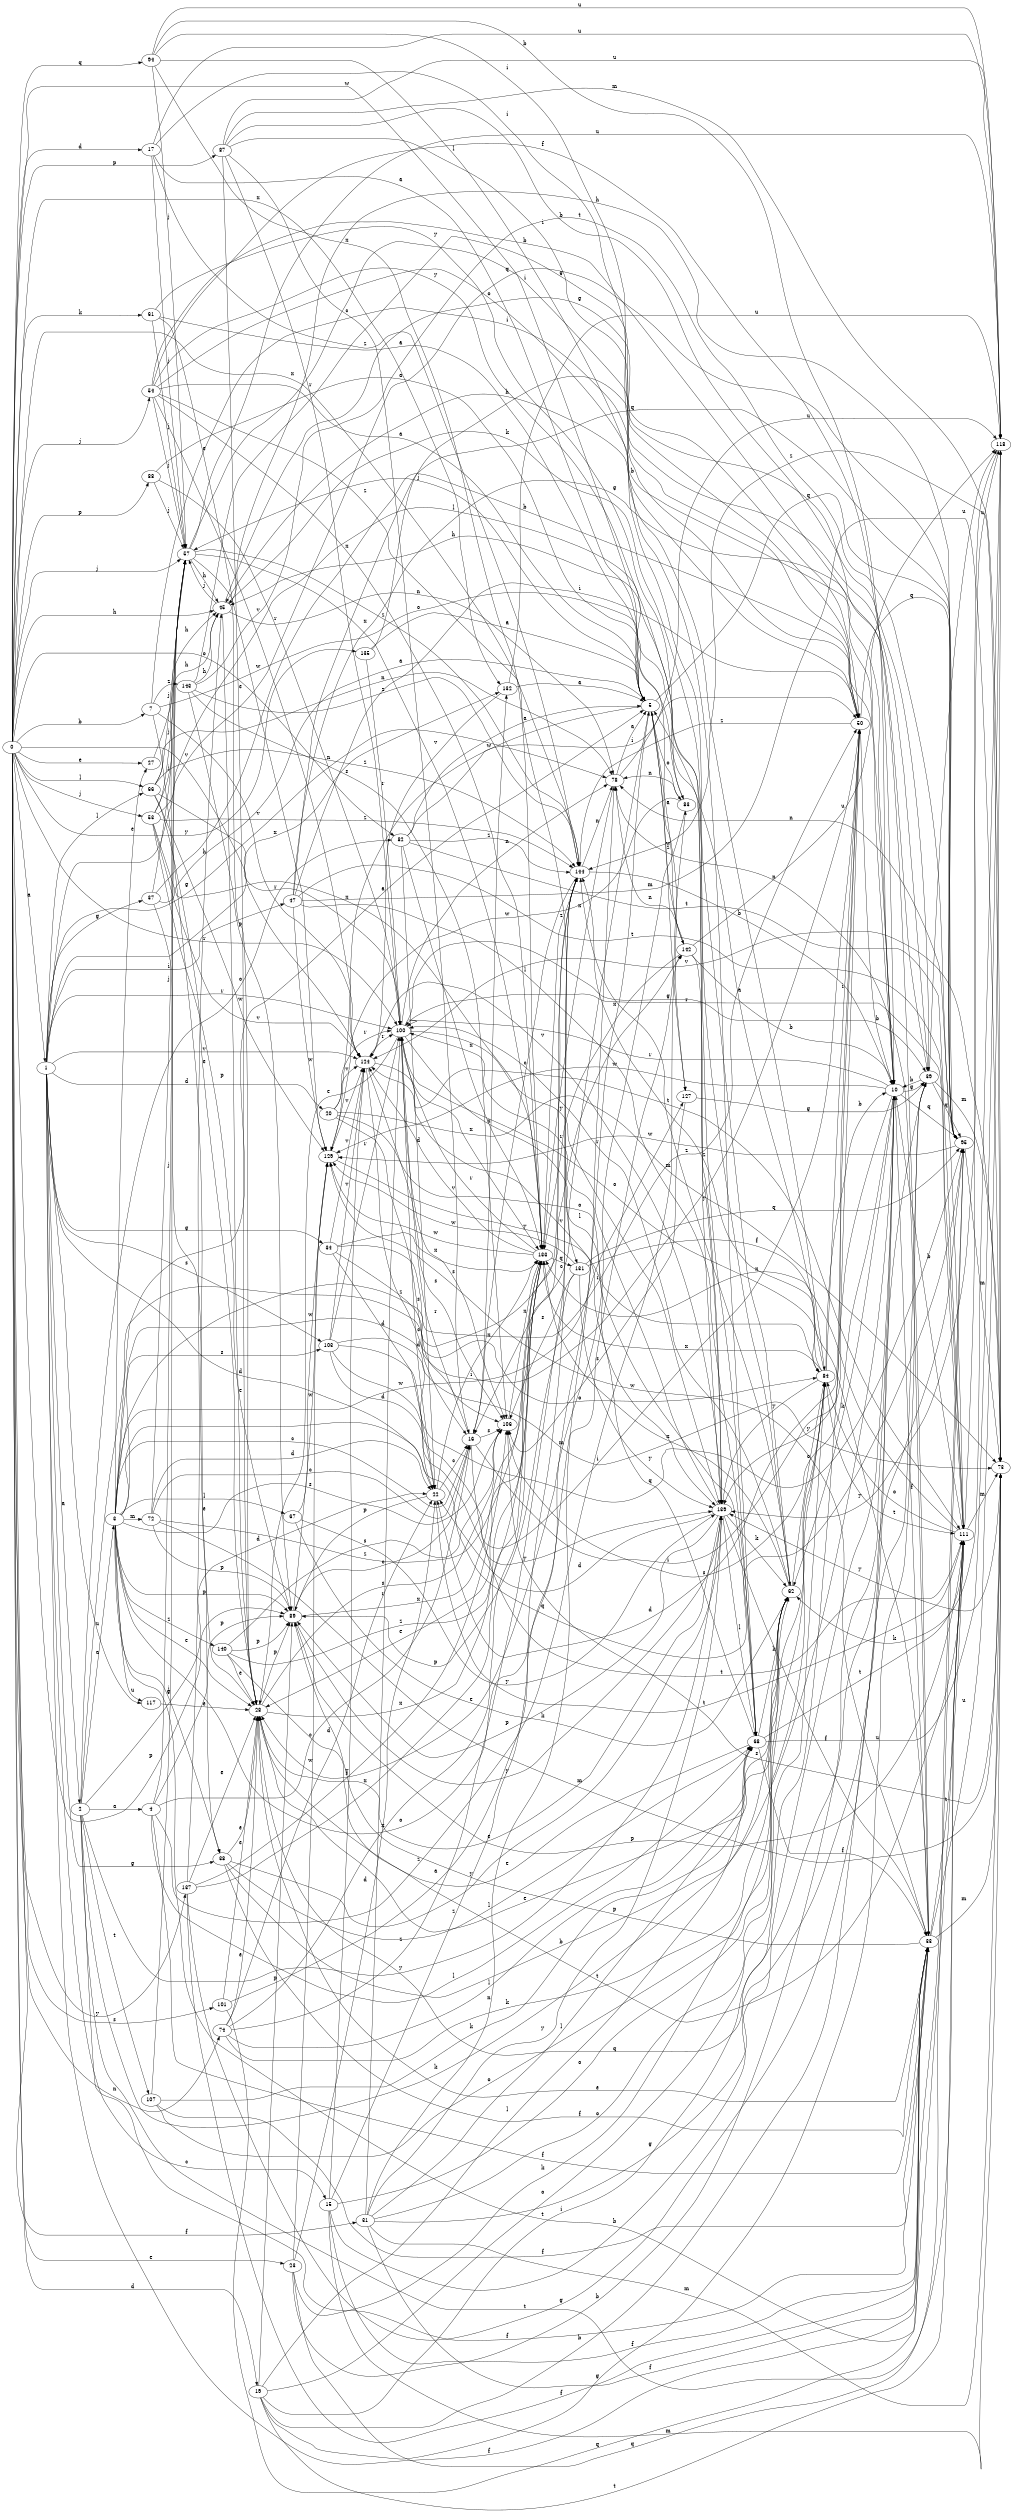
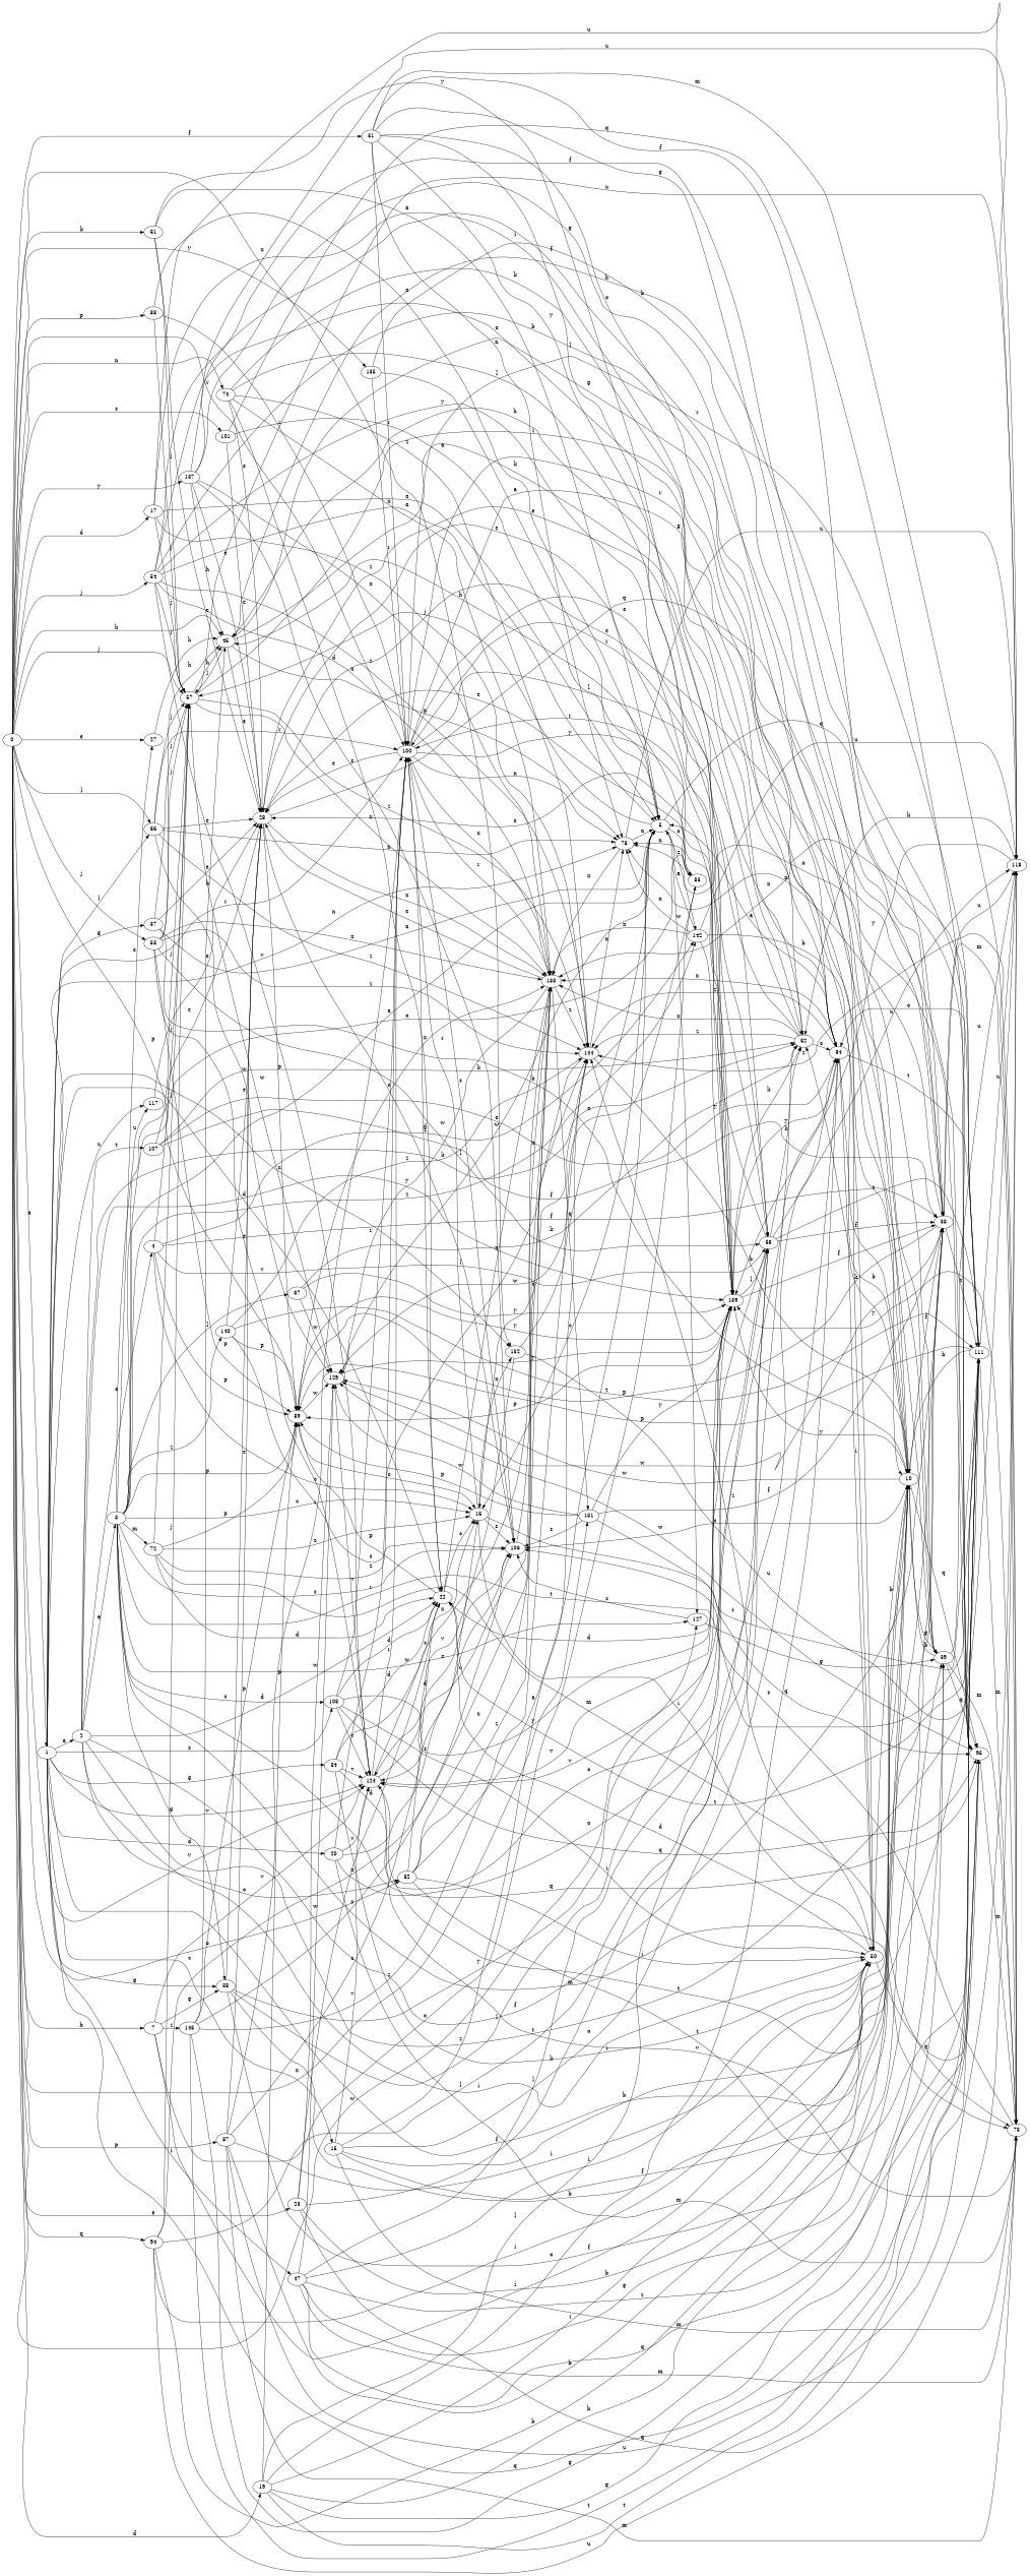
  strict digraph {
    rankdir=LR
    0
    1
    7
    17
    19
    23
    27
    31
    45
    53
    54
    57
    61
    66
    74
    82
    87
    88
    89
    94
    100
    101
    124
    127
    131
    132
    135
    137
    2
    15
    20
    22
    33
    34
    37
    38
    47
    78
    95
    103
    117
    50
    83
    143
    5
    144
    118
    111
    68
    10
    39
    84
    62
    129
    139
    73
    28
    133
    16
    106
    3
    4
    107
    67
    72
    140
    142
    0 -> 1 [label=a]
    0 -> 7 [label=b]
    0 -> 17 [label=d]
    0 -> 19 [label=d]
    0 -> 23 [label=e]
    0 -> 27 [label=e]
    0 -> 31 [label=f]
    0 -> 45 [label=h]
    0 -> 53 [label=j]
    0 -> 54 [label=j]
    0 -> 57 [label=j]
    0 -> 61 [label=k]
    0 -> 66 [label=l]
    0 -> 74 [label=n]
    0 -> 82 [label=o]
    0 -> 87 [label=p]
    0 -> 88 [label=p]
    0 -> 89 [label=p]
    0 -> 94 [label=q]
    0 -> 100 [label=r]
    0 -> 101 [label=s]
    0 -> 124 [label=v]
    0 -> 127 [label=w]
    0 -> 131 [label=x]
    0 -> 132 [label=x]
    0 -> 135 [label=y]
    0 -> 137 [label=y]
    1 -> 66 [label=l]
    1 -> 100 [label=r]
    1 -> 124 [label=v]
    1 -> 132 [label=x]
    1 -> 2 [label=a]
    1 -> 15 [label=c]
    1 -> 20 [label=d]
    1 -> 22 [label=d]
    1 -> 33 [label=f]
    1 -> 34 [label=g]
    1 -> 37 [label=g]
    1 -> 38 [label=g]
    1 -> 47 [label=i]
    1 -> 78 [label=n]
    1 -> 95 [label=q]
    1 -> 103 [label=s]
    1 -> 117 [label=u]
    7 -> 124 [label=v]
    7 -> 38 [label=g]
    7 -> 50 [label=i]
    7 -> 83 [label=o]
    7 -> 143 [label=z]
    17 -> 57 [label=j]
    17 -> 50 [label=i]
    17 -> 5 [label=a]
    17 -> 144 [label=z]
    17 -> 118 [label=u]
    19 -> 89 [label=p]
    19 -> 50 [label=i]
    19 -> 111 [label=t]
    19 -> 68 [label=l]
    19 -> 10 [label=b]
    19 -> 39 [label=g]
    19 -> 84 [label=o]
    23 -> 22 [label=d]
    23 -> 95 [label=q]
    23 -> 10 [label=b]
    23 -> 62 [label=k]
    23 -> 129 [label=w]
    27 -> 45 [label=h]
    31 -> 100 [label=r]
    31 -> 33 [label=f]
    31 -> 78 [label=n]
    31 -> 68 [label=l]
    31 -> 39 [label=g]
    31 -> 84 [label=o]
    31 -> 139 [label=y]
    31 -> 73 [label=m]
    45 -> 57 [label=j]
    45 -> 78 [label=n]
    45 -> 39 [label=g]
    45 -> 62 [label=k]
    45 -> 28 [label=e]
    53 -> 45 [label=h]
    53 -> 57 [label=j]
    53 -> 89 [label=p]
    53 -> 124 [label=v]
    53 -> 144 [label=z]
    53 -> 68 [label=l]
    53 -> 133 [label=x]
    54 -> 57 [label=j]
    54 -> 124 [label=v]
    54 -> 33 [label=f]
    54 -> 5 [label=a]
    54 -> 144 [label=z]
    54 -> 10 [label=b]
    54 -> 84 [label=o]
    54 -> 139 [label=y]
    54 -> 133 [label=x]
    57 -> 45 [label=h]
    57 -> 50 [label=i]
    57 -> 144 [label=z]
    57 -> 118 [label=u]
    57 -> 129 [label=w]
    57 -> 133 [label=x]
    61 -> 57 [label=j]
    61 -> 5 [label=a]
    61 -> 139 [label=y]
    61 -> 28 [label=e]
    66 -> 57 [label=j]
    66 -> 100 [label=r]
    66 -> 78 [label=n]
    66 -> 144 [label=z]
    66 -> 129 [label=w]
    66 -> 28 [label=e]
    74 -> 22 [label=d]
    74 -> 144 [label=z]
    74 -> 68 [label=l]
    74 -> 62 [label=k]
    74 -> 28 [label=e]
    74 -> 133 [label=x]
    82 -> 22 [label=d]
    82 -> 50 [label=i]
    82 -> 5 [label=a]
    82 -> 144 [label=z]
    82 -> 111 [label=t]
    82 -> 133 [label=x]
    87 -> 100 [label=r]
    87 -> 50 [label=i]
    87 -> 118 [label=u]
    87 -> 10 [label=b]
    87 -> 73 [label=m]
    87 -> 28 [label=e]
    87 -> 16 [label=c]
    88 -> 57 [label=j]
    88 -> 100 [label=r]
    88 -> 5 [label=a]
    89 -> 129 [label=w]
    89 -> 139 [label=y]
    89 -> 133 [label=x]
    89 -> 16 [label=c]
    94 -> 57 [label=j]
    94 -> 50 [label=i]
    94 -> 118 [label=u]
    94 -> 68 [label=l]
    94 -> 10 [label=b]
    94 -> 133 [label=x]
    100 -> 22 [label=d]
    100 -> 78 [label=n]
    100 -> 68 [label=l]
    100 -> 39 [label=g]
    100 -> 84 [label=o]
    100 -> 139 [label=y]
    100 -> 28 [label=e]
    100 -> 133 [label=x]
    100 -> 106 [label=s]
    101 -> 95 [label=q]
    101 -> 5 [label=a]
    101 -> 28 [label=e]
    124 -> 100 [label=r]
    124 -> 111 [label=t]
    124 -> 16 [label=c]
    124 -> 106 [label=s]
    127 -> 39 [label=g]
    127 -> 106 [label=s]
    131 -> 89 [label=p]
    131 -> 33 [label=f]
    131 -> 95 [label=q]
    131 -> 129 [label=w]
    131 -> 139 [label=y]
    131 -> 106 [label=s]
    132 -> 124 [label=v]
    132 -> 5 [label=a]
    132 -> 118 [label=u]
    135 -> 100 [label=r]
    135 -> 5 [label=a]
    135 -> 10 [label=b]
    137 -> 45 [label=h]
    137 -> 33 [label=f]
+   137 -> 118 [label=u]
    137 -> 39 [label=g]
    137 -> 28 [label=e]
    137 -> 133 [label=x]
    137 -> 106 [label=s]
    2 -> 82 [label=o]
    2 -> 22 [label=d]
    2 -> 33 [label=f]
    2 -> 50 [label=i]
    2 -> 111 [label=t]
    2 -> 62 [label=k]
    2 -> 139 [label=y]
    2 -> 3 [label=a]
    2 -> 4 [label=a]
    2 -> 107 [label=t]
    15 -> 124 [label=v]
    15 -> 33 [label=f]
    15 -> 144 [label=z]
    15 -> 10 [label=b]
    15 -> 84 [label=o]
    15 -> 73 [label=m]
    20 -> 100 [label=r]
    20 -> 124 [label=v]
    20 -> 84 [label=o]
    20 -> 73 [label=m]
    20 -> 106 [label=s]
    22 -> 89 [label=p]
    22 -> 111 [label=t]
    22 -> 133 [label=x]
    22 -> 16 [label=c]
    33 -> 89 [label=p]
    33 -> 78 [label=n]
    33 -> 118 [label=u]
    33 -> 111 [label=t]
    33 -> 129 [label=w]
    33 -> 73 [label=m]
    33 -> 28 [label=e]
    34 -> 124 [label=v]
    34 -> 22 [label=d]
    34 -> 50 [label=i]
    34 -> 84 [label=o]
    34 -> 133 [label=x]
    37 -> 57 [label=j]
    37 -> 5 [label=a]
    37 -> 10 [label=b]
    37 -> 28 [label=e]
    38 -> 33 [label=f]
    38 -> 68 [label=l]
    38 -> 10 [label=b]
    38 -> 139 [label=y]
    38 -> 28 [label=e]
    47 -> 95 [label=q]
    47 -> 50 [label=i]
    47 -> 111 [label=t]
    47 -> 68 [label=l]
    47 -> 39 [label=g]
    47 -> 129 [label=w]
    47 -> 73 [label=m]
    78 -> 5 [label=a]
    78 -> 118 [label=u]
    78 -> 133 [label=x]
    95 -> 45 [label=h]
    95 -> 78 [label=n]
    95 -> 129 [label=w]
    95 -> 73 [label=m]
    103 -> 100 [label=r]
    103 -> 124 [label=v]
    103 -> 22 [label=d]
    103 -> 95 [label=q]
    103 -> 50 [label=i]
    103 -> 139 [label=y]
    117 -> 28 [label=e]
    50 -> 22 [label=d]
    50 -> 95 [label=q]
    50 -> 144 [label=z]
    50 -> 10 [label=b]
    83 -> 45 [label=h]
    83 -> 78 [label=n]
    83 -> 129 [label=w]
    83 -> 28 [label=e]
    143 -> 45 [label=h]
    143 -> 89 [label=p]
    143 -> 144 [label=z]
    143 -> 111 [label=t]
    143 -> 39 [label=g]
    143 -> 106 [label=s]
    5 -> 57 [label=j]
    5 -> 127 [label=w]
    5 -> 95 [label=q]
    5 -> 83 [label=o]
    5 -> 129 [label=w]
    5 -> 16 [label=c]
    5 -> 142 [label=z]
    144 -> 78 [label=n]
    144 -> 10 [label=b]
    144 -> 16 [label=c]
    118 -> 62 [label=k]
    118 -> 139 [label=y]
    111 -> 89 [label=p]
    111 -> 100 [label=r]
    111 -> 118 [label=u]
    111 -> 10 [label=b]
    111 -> 84 [label=o]
    111 -> 73 [label=m]
    111 -> 133 [label=x]
    68 -> 124 [label=v]
    68 -> 33 [label=f]
    68 -> 118 [label=u]
    68 -> 111 [label=t]
    68 -> 62 [label=k]
    68 -> 28 [label=e]
    10 -> 100 [label=r]
    10 -> 33 [label=f]
    10 -> 95 [label=q]
    10 -> 39 [label=g]
    10 -> 62 [label=k]
    10 -> 129 [label=w]
    10 -> 139 [label=y]
    10 -> 106 [label=s]
    39 -> 95 [label=q]
    39 -> 118 [label=u]
    39 -> 10 [label=b]
    39 -> 73 [label=m]
    84 -> 50 [label=i]
    84 -> 5 [label=a]
    84 -> 144 [label=z]
    84 -> 111 [label=t]
    84 -> 10 [label=b]
    84 -> 139 [label=y]
    84 -> 133 [label=x]
    62 -> 45 [label=h]
    62 -> 100 [label=r]
    62 -> 144 [label=z]
    62 -> 84 [label=o]
    62 -> 28 [label=e]
    62 -> 133 [label=x]
    129 -> 124 [label=v]
    129 -> 139 [label=y]
    139 -> 89 [label=p]
    139 -> 100 [label=r]
    139 -> 124 [label=v]
    139 -> 22 [label=d]
    139 -> 33 [label=f]
    139 -> 68 [label=l]
    139 -> 62 [label=k]
    139 -> 28 [label=e]
    73 -> 124 [label=v]
    73 -> 144 [label=z]
    73 -> 139 [label=y]
    73 -> 106 [label=s]
    28 -> 89 [label=p]
    28 -> 95 [label=q]
    28 -> 133 [label=x]
    28 -> 106 [label=s]
    133 -> 100 [label=r]
    133 -> 124 [label=v]
    133 -> 131 [label=q]
    133 -> 144 [label=z]
    133 -> 129 [label=w]
    133 -> 28 [label=e]
    16 -> 100 [label=r]
    16 -> 132 [label=x]
    16 -> 50 [label=i]
    16 -> 111 [label=t]
    16 -> 106 [label=s]
    106 -> 133 [label=x]
    3 -> 27 [label=e]
    3 -> 89 [label=p]
    3 -> 127 [label=w]
    3 -> 38 [label=g]
    3 -> 95 [label=q]
    3 -> 103 [label=s]
    3 -> 117 [label=u]
    3 -> 83 [label=o]
    3 -> 5 [label=a]
    3 -> 111 [label=t]
    3 -> 73 [label=m]
    3 -> 28 [label=e]
    3 -> 16 [label=c]
    3 -> 106 [label=s]
    3 -> 67 [label=l]
    3 -> 72 [label=m]
    3 -> 140 [label=z]
    3 -> 142 [label=z]
    4 -> 57 [label=j]
    4 -> 89 [label=p]
    4 -> 33 [label=f]
    4 -> 68 [label=l]
    4 -> 16 [label=c]
    4 -> 142 [label=z]
    107 -> 57 [label=j]
    107 -> 33 [label=f]
    107 -> 84 [label=o]
    107 -> 62 [label=k]
    67 -> 62 [label=k]
    67 -> 129 [label=w]
    67 -> 139 [label=y]
    72 -> 57 [label=j]
    72 -> 89 [label=p]
    72 -> 22 [label=d]
    72 -> 144 [label=z]
    72 -> 73 [label=m]
    72 -> 16 [label=c]
    140 -> 89 [label=p]
    140 -> 144 [label=z]
    140 -> 111 [label=t]
    140 -> 28 [label=e]
    140 -> 106 [label=s]
    142 -> 78 [label=n]
    142 -> 5 [label=a]
    142 -> 118 [label=u]
    142 -> 10 [label=b]
    142 -> 139 [label=y]
    142 -> 133 [label=x]
  }
